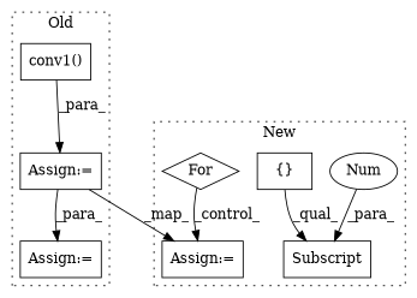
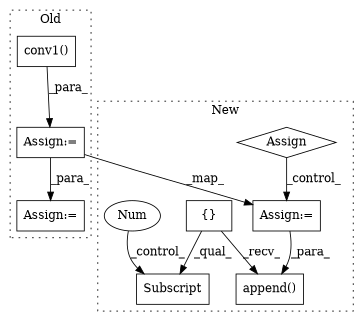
  digraph {
    node [a=68 l=3 shape=box]
    n1 [a=75 l="11,1" label="conv1()" s="6648,6660"]
    n2 [label="Assign:=" s=7552]
    n3 [label="Assign:=" s=6677]
    n4 [a=59 l="2,1" label="{}" s="4880,4880"]
-   n6 [a=107 l="4,14" label=For s="4891,4935" shape=diamond]
+   n5 [a=75 l="23,1" label="append()" s="5020,5044"]
+   n6 [a=107 l="4,14" label=Assign s="4891,4935" shape=diamond]
    n7 [a=63 l="19,0" label=Subscript s="5145,0"]
    n8 [a=76 l=2 label=Num s=5161 shape=ellipse]
    n9 [label="Assign:=" s=4996]
    subgraph cluster_1 {
      label=Old
      style=dotted
      n1
      n2
      n3
    }
    subgraph cluster_2 {
      label=New
      style=dotted
      n4
+     n5
      n6
      n7
      n8
      n9
    }
    n1 -> n3 [label=_para_]
    n3 -> n2 [label=_para_]
    n3 -> n9 [label=_map_]
+   n4 -> n5 [label=_recv_]
    n4 -> n7 [label=_qual_]
    n6 -> n9 [label=_control_]
-   n8 -> n7 [label=_para_]
+   n8 -> n7 [label=_control_]
+   n9 -> n5 [label=_para_]
  }
